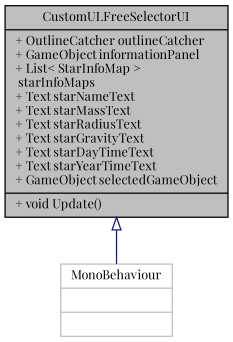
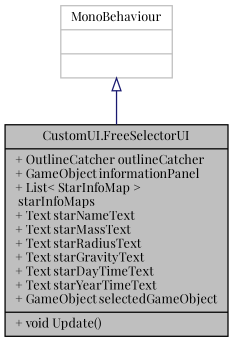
  digraph {
    fontname="Playfair Display"
    node [fontname="Playfair Display" fontsize=10 shape=record style=filled]
    n1 [color=black fillcolor=grey75 fontcolor=black height=0.2 label="{CustomUI.FreeSelectorUI\n|+ OutlineCatcher outlineCatcher\l+ GameObject informationPanel\l+ List\< StarInfoMap \>\l starInfoMaps\l+ Text starNameText\l+ Text starMassText\l+ Text starRadiusText\l+ Text starGravityText\l+ Text starDayTimeText\l+ Text starYearTimeText\l+ GameObject selectedGameObject\l|+ void Update()\l}" width=0.4]
    n2 [color=grey75 fillcolor=white height=0.2 label="{MonoBehaviour\n||}" width=0.4]
-   n1 -> n2 [arrowtail=onormal color=midnightblue dir=back fontname="Playfair Display" fontsize=10 labelfontname=Helvetica labelfontsize=10 style=solid]
+   n2 -> n1 [arrowtail=onormal color=midnightblue dir=back fontname="Playfair Display" fontsize=10 labelfontname=Helvetica labelfontsize=10 style=solid]
  }
